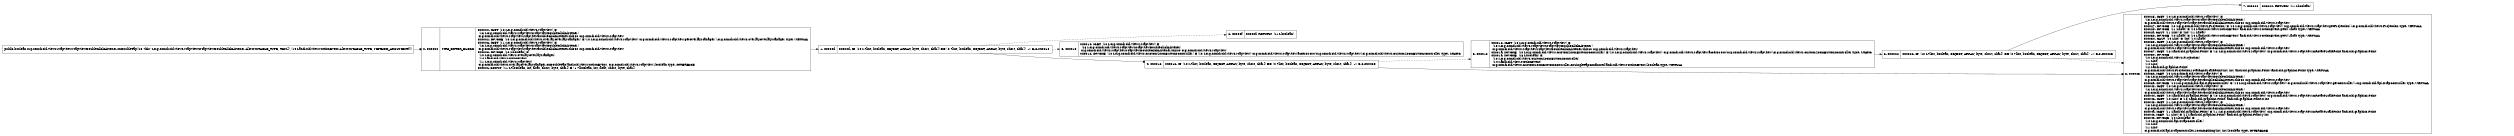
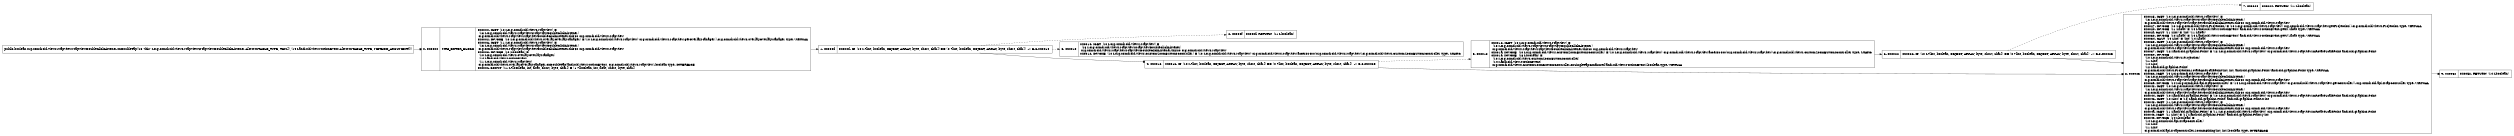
  digraph {
    rankdir=LR
    node [shape=record]
    edge [arrowhead=normal]
    n1 [label="{0\:\ 0x0000|MTH_ENTER_BLOCK\l|0x0000: IGET  (r0 I:org.osmdroid.views.MapView) = \l  (r3 I:org.osmdroid.views.MapView$MapViewDoubleClickListener)\l org.osmdroid.views.MapView.MapViewDoubleClickListener.this$0 org.osmdroid.views.MapView \l0x0002: INVOKE  (r0 I:org.osmdroid.views.overlay.OverlayManager) = (r0 I:org.osmdroid.views.MapView) org.osmdroid.views.MapView.getOverlayManager():org.osmdroid.views.overlay.OverlayManager type: VIRTUAL \l0x0006: IGET  (r1 I:org.osmdroid.views.MapView) = \l  (r3 I:org.osmdroid.views.MapView$MapViewDoubleClickListener)\l org.osmdroid.views.MapView.MapViewDoubleClickListener.this$0 org.osmdroid.views.MapView \l0x0008: INVOKE  (r0 I:boolean) = \l  (r0 I:org.osmdroid.views.overlay.OverlayManager)\l  (r4 I:android.view.MotionEvent)\l  (r1 I:org.osmdroid.views.MapView)\l org.osmdroid.views.overlay.OverlayManager.onDoubleTap(android.view.MotionEvent, org.osmdroid.views.MapView):boolean type: INTERFACE \l0x000c: CONST  (r1 I:?[boolean, int, float, short, byte, char]) = (1 ?[boolean, int, float, short, byte, char]) \l}"]
    n2 [label="{1\:\ 0x000d|0x000d: IF  (r0 I:?[int, boolean, OBJECT, ARRAY, byte, short, char]) == (0 ?[int, boolean, OBJECT, ARRAY, byte, short, char])  \-\> B:3:0x0010 \l}"]
    n3 [label="{2\:\ 0x000f|0x000f: RETURN  (r1 I:boolean) \l}"]
    n4 [label="{3\:\ 0x0010|0x0010: IGET  (r0 I:org.osmdroid.views.MapView) = \l  (r3 I:org.osmdroid.views.MapView$MapViewDoubleClickListener)\l org.osmdroid.views.MapView.MapViewDoubleClickListener.this$0 org.osmdroid.views.MapView \l0x0012: INVOKE  (r0 I:org.osmdroid.views.CustomZoomButtonsController) = (r0 I:org.osmdroid.views.MapView) org.osmdroid.views.MapView.access$400(org.osmdroid.views.MapView):org.osmdroid.views.CustomZoomButtonsController type: STATIC \l}"]
    n5 [label="{4\:\ 0x0016|0x0016: IF  (r0 I:?[int, boolean, OBJECT, ARRAY, byte, short, char]) == (0 ?[int, boolean, OBJECT, ARRAY, byte, short, char])  \-\> B:8:0x0025 \l}"]
    n6 [label="{5\:\ 0x0018|0x0018: IGET  (r0 I:org.osmdroid.views.MapView) = \l  (r3 I:org.osmdroid.views.MapView$MapViewDoubleClickListener)\l org.osmdroid.views.MapView.MapViewDoubleClickListener.this$0 org.osmdroid.views.MapView \l0x001a: INVOKE  (r0 I:org.osmdroid.views.CustomZoomButtonsController) = (r0 I:org.osmdroid.views.MapView) org.osmdroid.views.MapView.access$400(org.osmdroid.views.MapView):org.osmdroid.views.CustomZoomButtonsController type: STATIC \l0x001e: INVOKE  (r8 I:boolean) = \l  (r0 I:org.osmdroid.views.CustomZoomButtonsController)\l  (r4 I:android.view.MotionEvent)\l org.osmdroid.views.CustomZoomButtonsController.onSingleTapConfirmed(android.view.MotionEvent):boolean type: VIRTUAL \l}"]
    n7 [label="{8\:\ 0x0025|0x0025: IGET  (r0 I:org.osmdroid.views.MapView) = \l  (r3 I:org.osmdroid.views.MapView$MapViewDoubleClickListener)\l org.osmdroid.views.MapView.MapViewDoubleClickListener.this$0 org.osmdroid.views.MapView \l0x0027: INVOKE  (r0 I:org.osmdroid.views.Projection) = (r0 I:org.osmdroid.views.MapView) org.osmdroid.views.MapView.getProjection():org.osmdroid.views.Projection type: VIRTUAL \l0x002b: INVOKE  (r1 I:float) = (r4 I:android.view.MotionEvent) android.view.MotionEvent.getX():float type: VIRTUAL \l0x002f: CAST  (r1 I:int) = (int) (r1 I:float) \l0x0030: INVOKE  (r4 I:float) = (r4 I:android.view.MotionEvent) android.view.MotionEvent.getY():float type: VIRTUAL \l0x0034: CAST  (r4 I:int) = (int) (r4 I:float) \l0x0035: IGET  (r2 I:org.osmdroid.views.MapView) = \l  (r3 I:org.osmdroid.views.MapView$MapViewDoubleClickListener)\l org.osmdroid.views.MapView.MapViewDoubleClickListener.this$0 org.osmdroid.views.MapView \l0x0037: IGET  (r2 I:android.graphics.Point) = (r2 I:org.osmdroid.views.MapView) org.osmdroid.views.MapView.mRotateScalePoint android.graphics.Point \l0x0039: INVOKE  \l  (r0 I:org.osmdroid.views.Projection)\l  (r1 I:int)\l  (r4 I:int)\l  (r2 I:android.graphics.Point)\l org.osmdroid.views.Projection.rotateAndScalePoint(int, int, android.graphics.Point):android.graphics.Point type: VIRTUAL \l0x003c: IGET  (r4 I:org.osmdroid.views.MapView) = \l  (r3 I:org.osmdroid.views.MapView$MapViewDoubleClickListener)\l org.osmdroid.views.MapView.MapViewDoubleClickListener.this$0 org.osmdroid.views.MapView \l0x003e: INVOKE  (r4 I:org.osmdroid.api.IMapController) = (r4 I:org.osmdroid.views.MapView) org.osmdroid.views.MapView.getController():org.osmdroid.api.IMapController type: VIRTUAL \l0x0042: IGET  (r0 I:org.osmdroid.views.MapView) = \l  (r3 I:org.osmdroid.views.MapView$MapViewDoubleClickListener)\l org.osmdroid.views.MapView.MapViewDoubleClickListener.this$0 org.osmdroid.views.MapView \l0x0044: IGET  (r0 I:android.graphics.Point) = (r0 I:org.osmdroid.views.MapView) org.osmdroid.views.MapView.mRotateScalePoint android.graphics.Point \l0x0046: IGET  (r0 I:int) = (r0 I:android.graphics.Point) android.graphics.Point.x int \l0x0048: IGET  (r1 I:org.osmdroid.views.MapView) = \l  (r3 I:org.osmdroid.views.MapView$MapViewDoubleClickListener)\l org.osmdroid.views.MapView.MapViewDoubleClickListener.this$0 org.osmdroid.views.MapView \l0x004a: IGET  (r1 I:android.graphics.Point) = (r1 I:org.osmdroid.views.MapView) org.osmdroid.views.MapView.mRotateScalePoint android.graphics.Point \l0x004c: IGET  (r1 I:int) = (r1 I:android.graphics.Point) android.graphics.Point.y int \l0x004e: INVOKE  (r4 I:boolean) = \l  (r4 I:org.osmdroid.api.IMapController)\l  (r0 I:int)\l  (r1 I:int)\l org.osmdroid.api.IMapController.zoomInFixing(int, int):boolean type: INTERFACE \l}"]
    n8 [label="{6\:\ 0x0022|0x0022: IF  (r0 I:?[int, boolean, OBJECT, ARRAY, byte, short, char]) == (0 ?[int, boolean, OBJECT, ARRAY, byte, short, char])  \-\> B:8:0x0025 \l}"]
+   n9 [label="{9\:\ 0x0052|0x0052: RETURN  (r4 I:boolean) \l}"]
    n10 [label="{7\:\ 0x0024|0x0024: RETURN  (r1 I:boolean) \l}"]
    n11 [label="{public boolean org.osmdroid.views.MapView.MapViewDoubleClickListener.onDoubleTap((r3 'this' I:org.osmdroid.views.MapView$MapViewDoubleClickListener A[IMMUTABLE_TYPE, THIS]), (r4 I:android.view.MotionEvent A[IMMUTABLE_TYPE, METHOD_ARGUMENT])) }"]
    n1 -> n2
    n2 -> n3 [style=dashed]
    n2 -> n4 [style=dashed]
    n2 -> n5 [arrowhead=box]
    n5 -> n6 [style=dashed]
    n5 -> n7 [arrowhead=box]
    n6 -> n8
-   n8 -> n7 [arrowhead=box style=dashed]
-   n8 -> n10 [style=solid]
+   n7 -> n9 [arrowhead=box]
+   n8 -> n7 [arrowhead=box]
+   n8 -> n10 [style=dashed]
    n11 -> n1 [arrowhead=box]
  }
